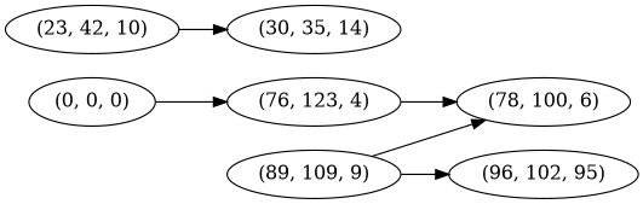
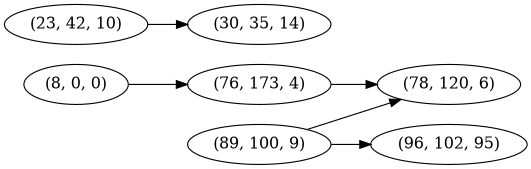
  digraph {
    rankdir=LR
-   "(0, 0, 0)"
-   "(76, 123, 4)"
-   "(78, 120, 6)" [label="(78, 100, 6)"]
+   "(0, 0, 0)" [label="(8, 0, 0)"]
+   "(76, 123, 4)" [label="(76, 173, 4)"]
+   "(78, 120, 6)"
    "(23, 42, 10)"
    "(30, 35, 14)"
-   "(89, 109, 9)"
+   "(89, 109, 9)" [label="(89, 100, 9)"]
    n7 [label="(96, 102, 95)"]
    "(0, 0, 0)" -> "(76, 123, 4)"
    "(76, 123, 4)" -> "(78, 120, 6)"
    "(23, 42, 10)" -> "(30, 35, 14)"
    "(89, 109, 9)" -> "(78, 120, 6)"
    "(89, 109, 9)" -> n7
  }
